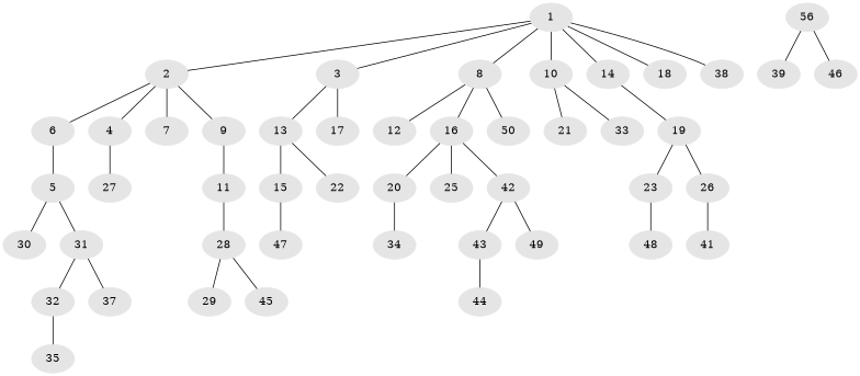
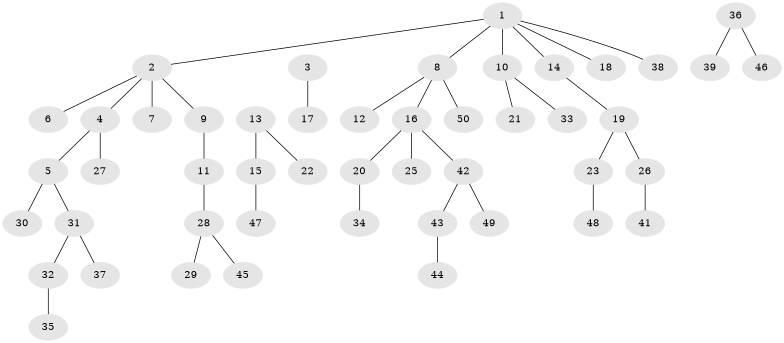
  graph {
    node [color=gray90 style=filled]
    1
    2
    3
    8
    10
    14
    18
    38
    4
    6
    7
    9
    13
    17
    12
    16
    50
    21
    33
    19
    5
    27
    11
    15
    22
    30
    31
    32
    37
    20
    25
    42
    28
    29
    45
    47
    23
    26
    34
    43
    49
-   36 [label=56]
+   36
    39
    46
    48
    41
    35
    44
    1 -- 2
-   1 -- 3
    1 -- 8
    1 -- 10
    1 -- 14
    1 -- 18
    1 -- 38
    2 -- 4
    2 -- 6
    2 -- 7
    2 -- 9
-   3 -- 13
    3 -- 17
    8 -- 12
    8 -- 16
    8 -- 50
    10 -- 21
    10 -- 33
    14 -- 19
-   6 -- 5
+   4 -- 5
    4 -- 27
    9 -- 11
    13 -- 15
    13 -- 22
    16 -- 20
    16 -- 25
    16 -- 42
    19 -- 23
    19 -- 26
    5 -- 30
    5 -- 31
    11 -- 28
    15 -- 47
    31 -- 32
    31 -- 37
    32 -- 35
    20 -- 34
    42 -- 43
    42 -- 49
    28 -- 29
    28 -- 45
    23 -- 48
    26 -- 41
    43 -- 44
    36 -- 39
    36 -- 46
  }
